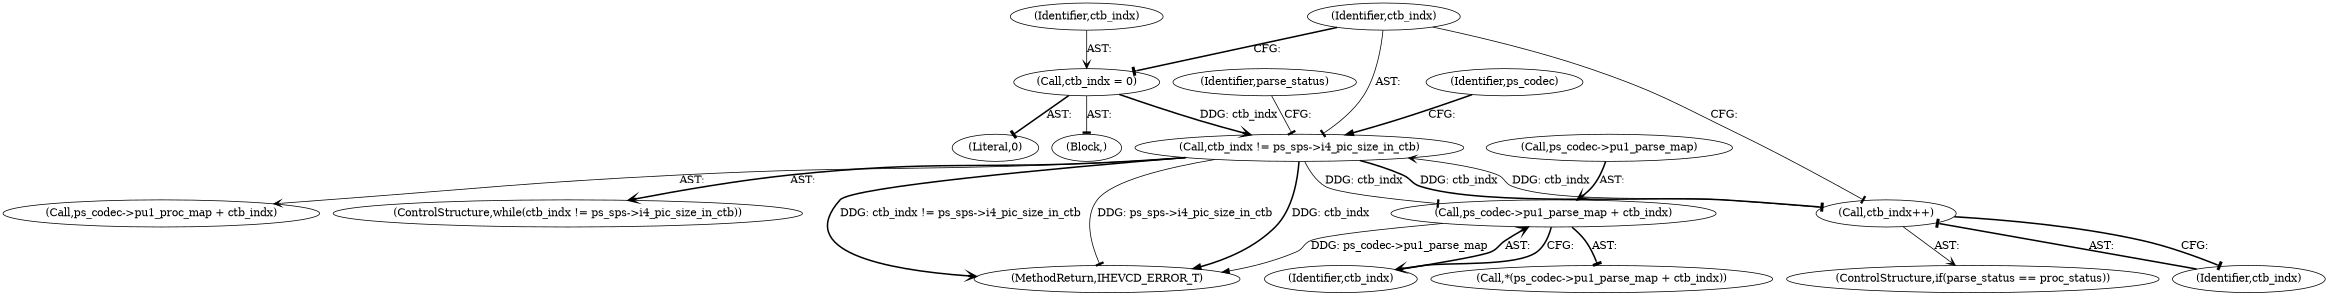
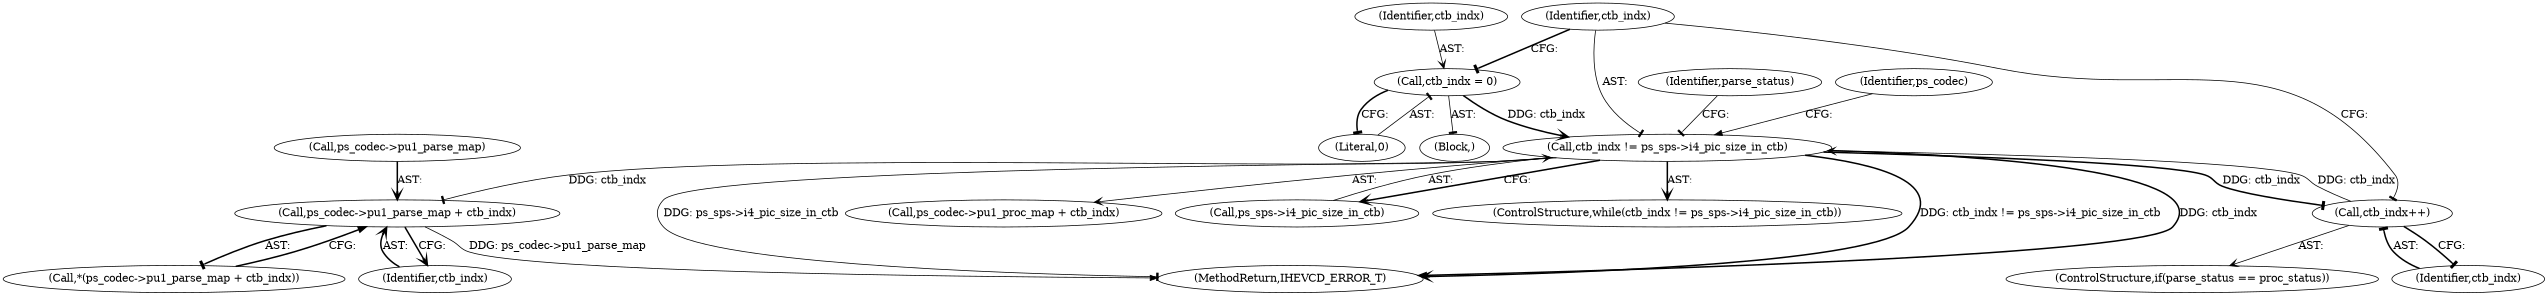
  digraph {
    edge [arrowhead=tee style=bold]
    n1 [label="(Call,ps_codec->pu1_parse_map + ctb_indx)"]
    n2 [label="(Call,*(ps_codec->pu1_parse_map + ctb_indx))"]
    n3 [label="(MethodReturn,IHEVCD_ERROR_T)"]
    n4 [label="(Identifier,ctb_indx)"]
    n5 [label="(Call,ctb_indx != ps_sps->i4_pic_size_in_ctb)"]
    n6 [label="(Call,ctb_indx++)"]
    n7 [label="(Call,ps_codec->pu1_proc_map + ctb_indx)"]
+   n8 [label="(Call,ps_sps->i4_pic_size_in_ctb)"]
    n9 [label="(ControlStructure,while(ctb_indx != ps_sps->i4_pic_size_in_ctb))"]
    n10 [label="(Identifier,ctb_indx)"]
    n11 [label="(ControlStructure,if(parse_status == proc_status))"]
    n12 [label="(Call,ctb_indx = 0)"]
    n13 [label="(Block,)"]
    n14 [label="(Literal,0)"]
    n15 [label="(Identifier,ps_codec)"]
    n16 [label="(Identifier,ctb_indx)"]
    n17 [label="(Call,ps_codec->pu1_parse_map)"]
    n18 [label="(Identifier,ctb_indx)"]
    n19 [label="(Identifier,parse_status)"]
    n1 -> n2 [label="AST: "]
    n1 -> n3 [arrowhead=normal label="DDG: ps_codec->pu1_parse_map" style=solid]
    n1 -> n4 [arrowhead=vee label="CFG: "]
+   n2 -> n1 [arrowhead=normal label="CFG: "]
    n4 -> n1 [arrowhead=vee label="AST: "]
    n5 -> n1 [label="DDG: ctb_indx" style=solid]
    n5 -> n3 [arrowhead=normal label="DDG: ctb_indx"]
    n5 -> n3 [arrowhead=vee label="DDG: ctb_indx != ps_sps->i4_pic_size_in_ctb"]
    n5 -> n3 [label="DDG: ps_sps->i4_pic_size_in_ctb" style=solid]
    n5 -> n6 [label="DDG: ctb_indx"]
    n5 -> n7 [arrowhead=vee label="AST: " style=solid]
+   n5 -> n8 [arrowhead=vee label="CFG: "]
    n5 -> n9 [arrowhead=vee label="AST: "]
    n6 -> n5 [arrowhead=vee label="DDG: ctb_indx" style=solid]
    n6 -> n10 [label="CFG: "]
    n6 -> n11 [arrowhead=vee label="AST: " style=solid]
+   n8 -> n5 [arrowhead=vee label="AST: " style=solid]
    n10 -> n6 [label="AST: "]
    n12 -> n5 [arrowhead=vee label="DDG: ctb_indx"]
    n12 -> n13 [label="AST: " style=solid]
-   n12 -> n14 [label="AST: "]
-   n15 -> n5 [arrowhead=normal label="CFG: "]
+   n12 -> n14 [label="CFG: "]
+   n14 -> n12 [label="AST: " style=solid]
+   n15 -> n5 [arrowhead=normal label="CFG: " style=solid]
    n16 -> n12 [arrowhead=vee label="AST: " style=solid]
    n17 -> n1 [arrowhead=vee label="AST: "]
    n18 -> n5 [label="AST: " style=solid]
    n18 -> n6 [label="CFG: " style=solid]
    n18 -> n12 [label="CFG: "]
    n19 -> n5 [label="CFG: " style=solid]
  }
